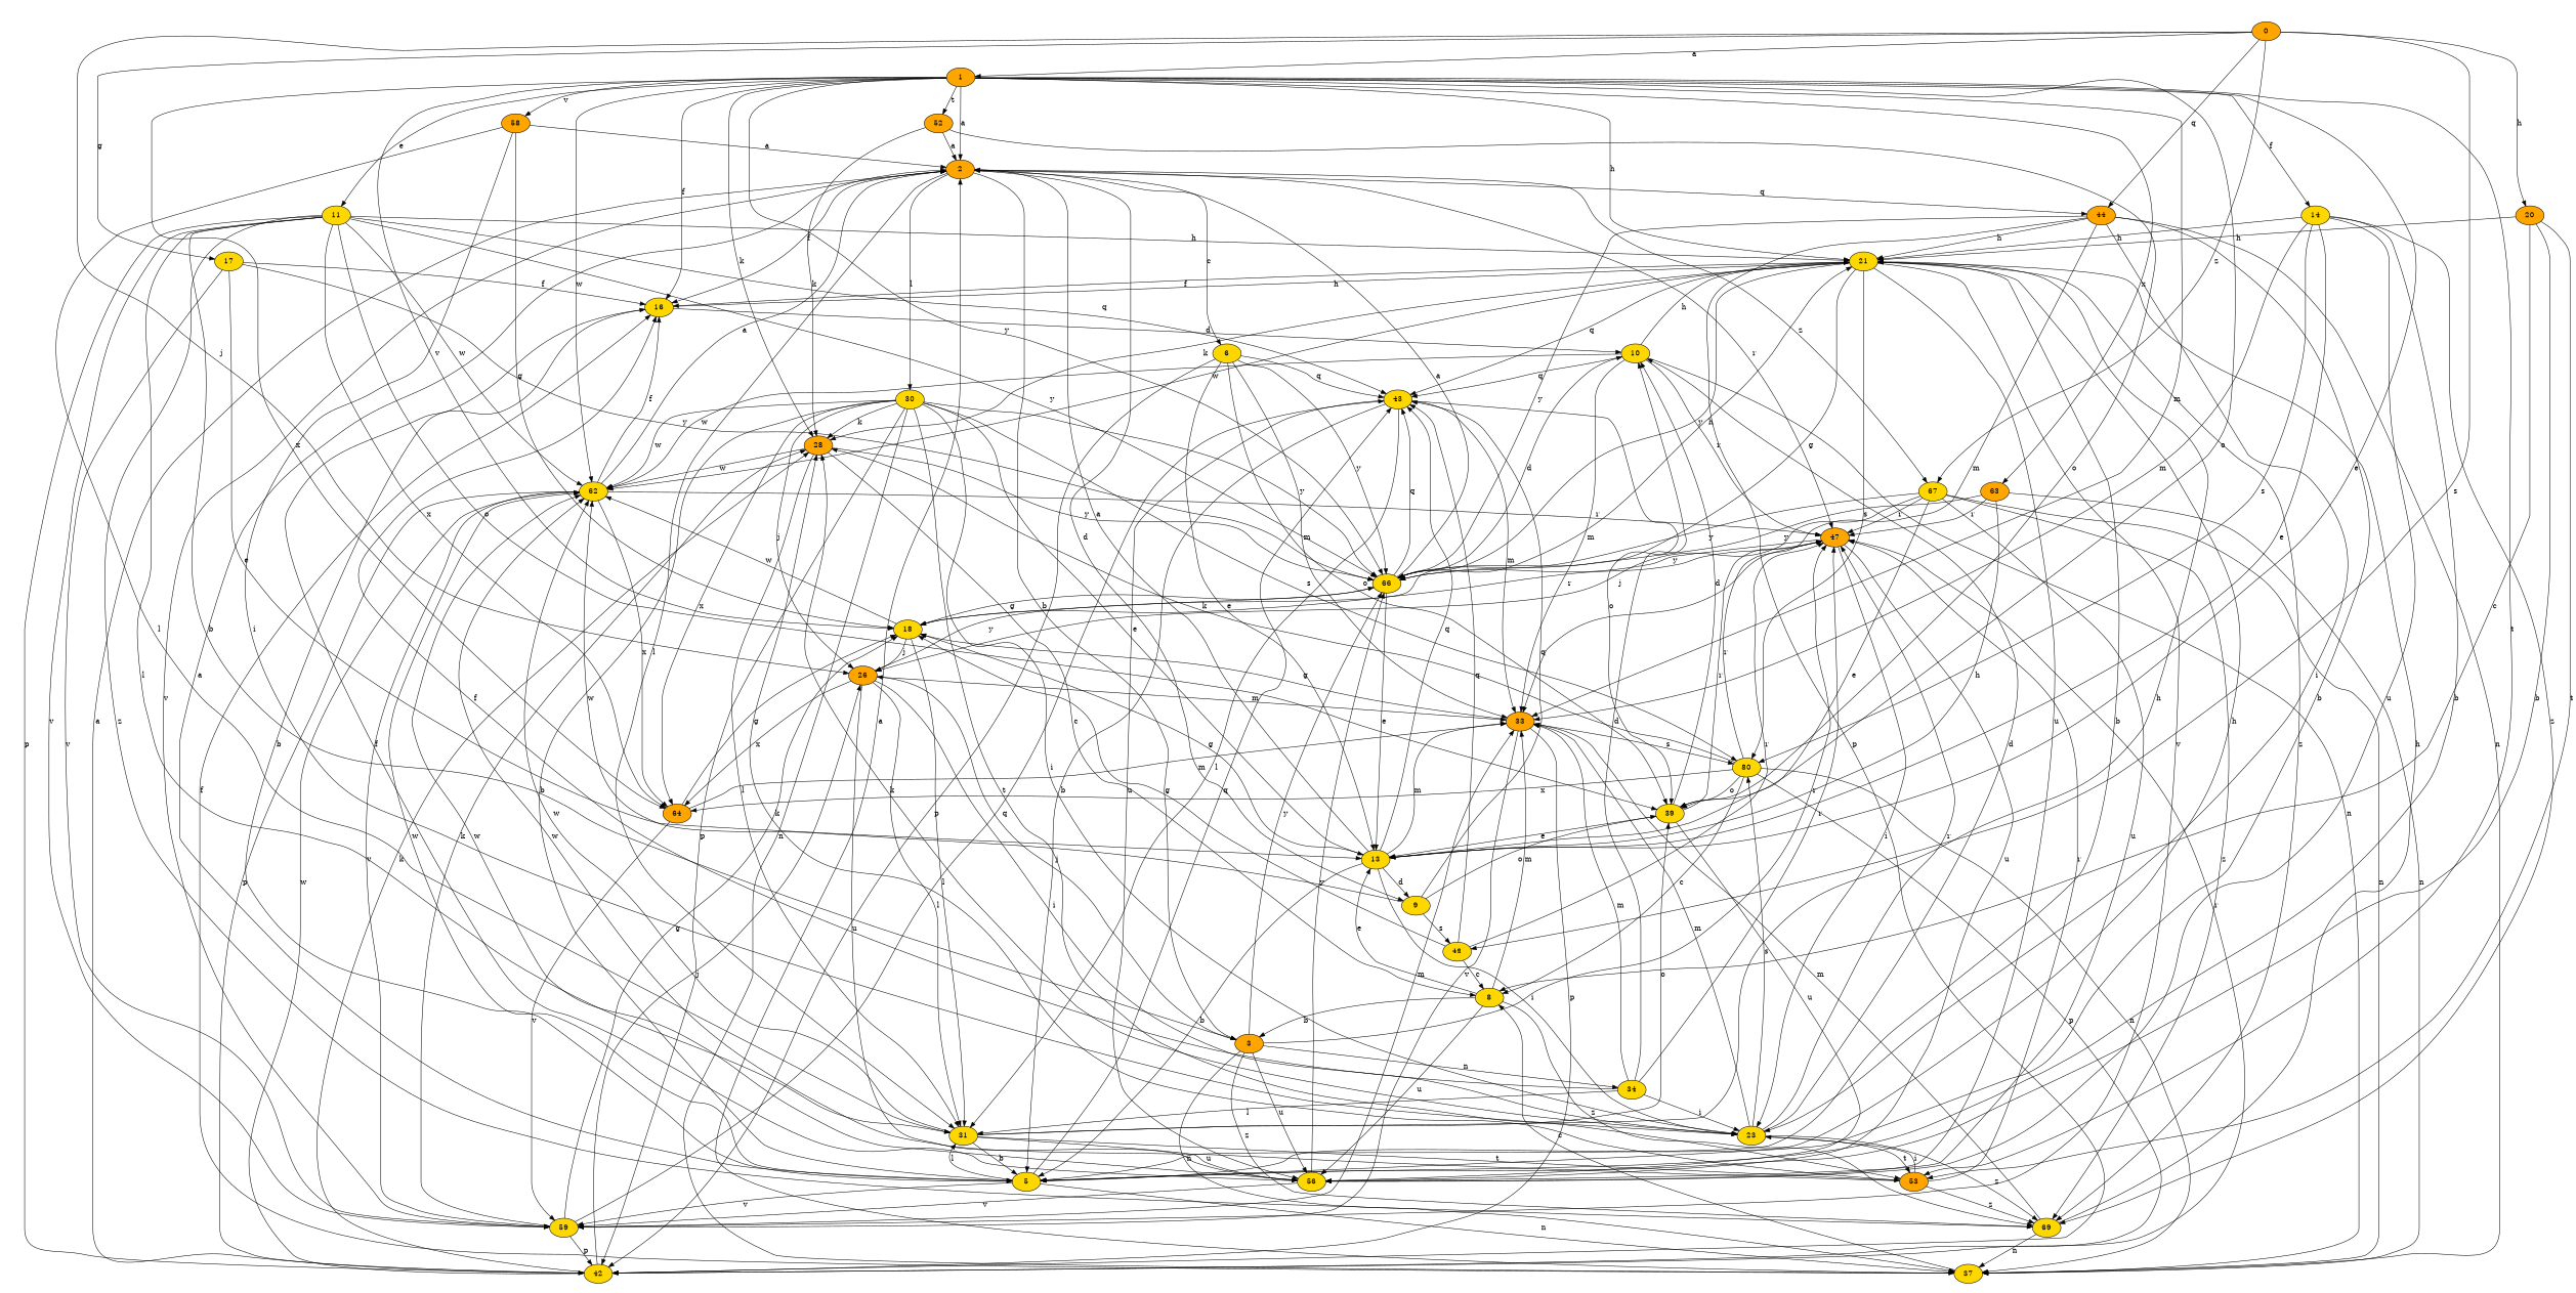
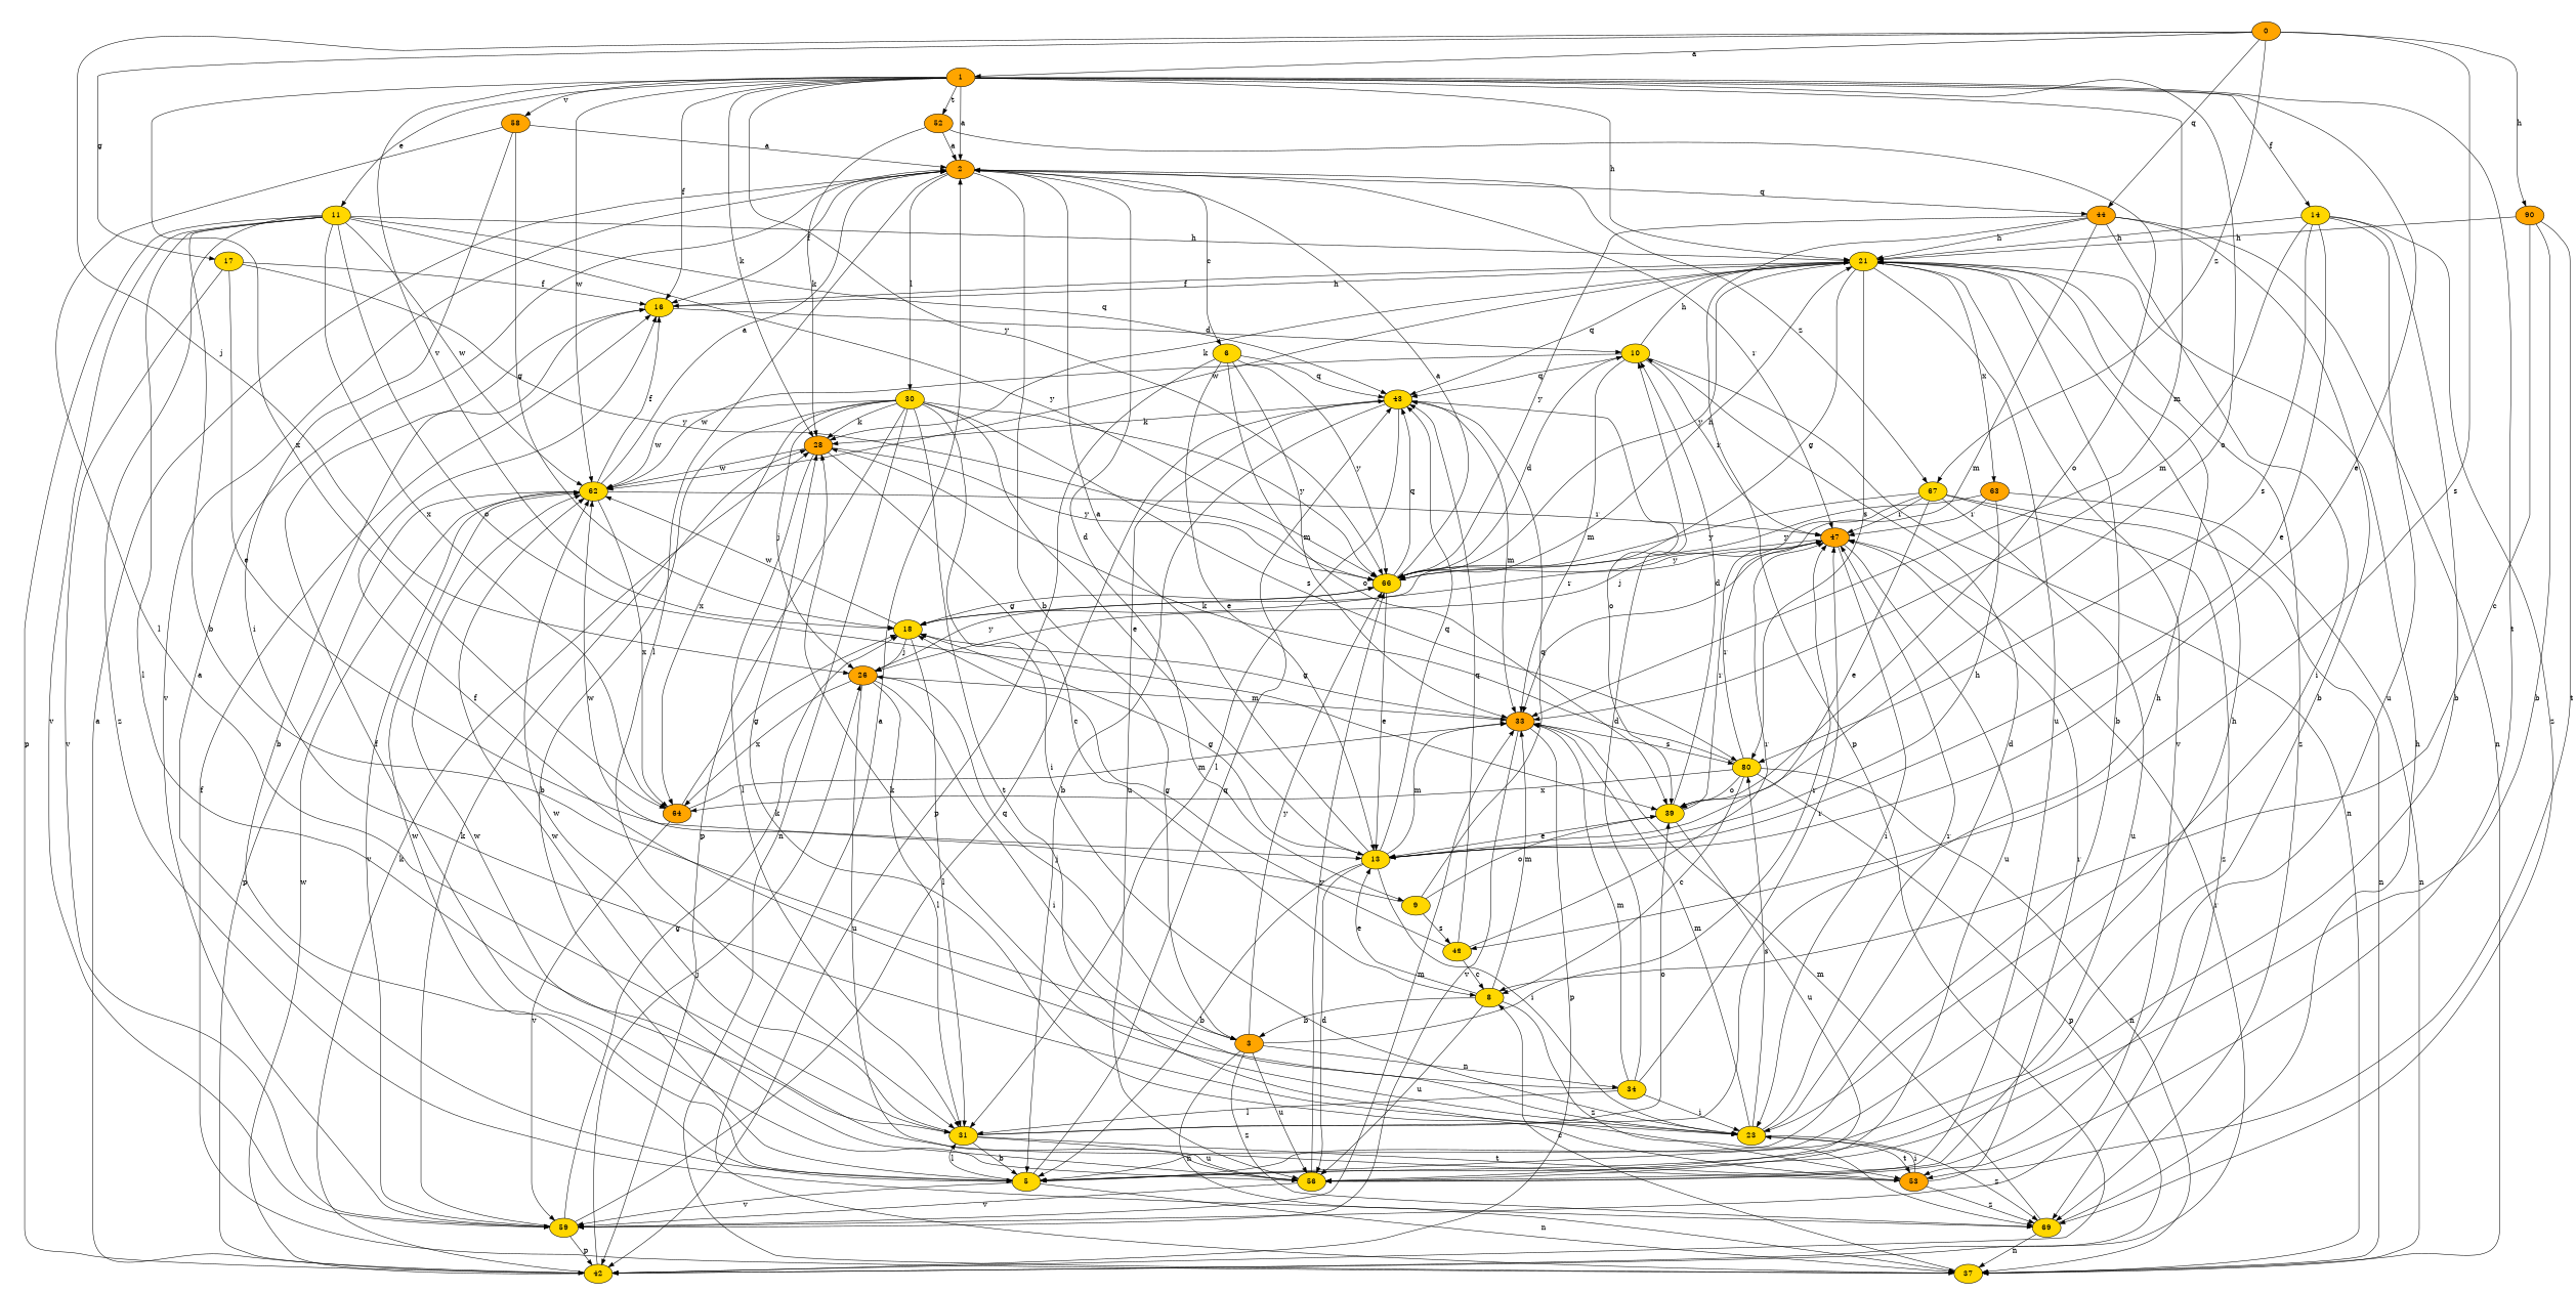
  strict digraph {
    node [fillcolor=gold style=filled]
    0 [fillcolor=orange]
    1 [fillcolor=orange]
    17
-   20 [fillcolor=orange]
+   20 [fillcolor=orange label=90]
    26 [fillcolor=orange]
    44 [fillcolor=orange]
    49
    67
    2 [fillcolor=orange]
    11
    13
    14
    16
    18
    21
    28 [fillcolor=orange]
    33 [fillcolor=orange]
    39
    52 [fillcolor=orange]
    53 [fillcolor=orange]
    58 [fillcolor=orange]
    62
    63 [fillcolor=orange]
    64 [fillcolor=orange]
    66
    59
    5
    8
    31
    56
    23
    37
    42
    47 [fillcolor=orange]
    n35 [label=43]
    69
    3 [fillcolor=orange]
    6
    9
    30
    n41 [label=80]
    10
    34
    0 -> 1 [label=a]
    0 -> 17 [label=g]
    0 -> 20 [label=h]
    0 -> 26 [label=j]
    0 -> 44 [label=q]
    0 -> 49 [label=s]
    0 -> 67 [label=z]
    1 -> 2 [label=a]
    1 -> 11 [label=e]
    1 -> 13 [label=e]
    1 -> 14 [label=f]
    1 -> 16 [label=f]
    1 -> 18 [label=v]
    1 -> 21 [label=h]
    1 -> 28 [label=k]
    1 -> 33 [label=m]
    1 -> 39 [label=o]
    1 -> 52 [label=t]
    1 -> 53 [label=t]
    1 -> 58 [label=v]
    1 -> 62 [label=w]
-   1 -> 63 [label=x]
+   21 -> 63 [label=x]
    1 -> 64 [label=x]
    1 -> 66 [label=y]
    17 -> 13 [label=e]
    17 -> 16 [label=f]
    17 -> 66 [label=y]
    17 -> 59 [label=v]
    20 -> 21 [label=h]
    20 -> 53 [label=t]
    20 -> 5 [label=b]
    20 -> 8 [label=c]
    26 -> 33 [label=m]
    26 -> 64 [label=x]
    26 -> 66 [label=y]
    26 -> 31 [label=l]
    26 -> 56 [label=u]
    26 -> 23 [label=i]
    44 -> 21 [label=h]
    44 -> 33 [label=m]
    44 -> 66 [label=y]
    44 -> 5 [label=b]
    44 -> 23 [label=i]
    44 -> 37 [label=n]
    44 -> 42 [label=p]
    49 -> 18 [label=g]
    49 -> 8 [label=c]
    49 -> 47 [label=r]
    49 -> n35 [label=q]
    67 -> 26 [label=j]
    67 -> 13 [label=e]
    67 -> 66 [label=y]
    67 -> 56 [label=u]
    67 -> 37 [label=n]
    67 -> 47 [label=r]
    67 -> 69 [label=z]
    2 -> 44 [label=q]
    2 -> 67 [label=z]
    2 -> 16 [label=f]
    2 -> 59 [label=v]
    2 -> 31 [label=l]
    2 -> 47 [label=r]
    2 -> 3 [label=b]
    2 -> 6 [label=c]
    2 -> 9 [label=d]
    2 -> 30 [label=l]
    11 -> 21 [label=h]
    11 -> 39 [label=o]
    11 -> 62 [label=w]
    11 -> 64 [label=x]
    11 -> 66 [label=y]
    11 -> 59 [label=v]
    11 -> 31 [label=l]
    11 -> 42 [label=p]
    11 -> n35 [label=q]
    11 -> 69 [label=z]
    11 -> 3 [label=b]
    13 -> 2 [label=a]
    13 -> 18 [label=g]
    13 -> 33 [label=m]
    13 -> 5 [label=b]
    13 -> 23 [label=i]
    13 -> n35 [label=q]
-   13 -> 9 [label=d]
+   13 -> 56 [label=d]
    14 -> 13 [label=e]
    14 -> 21 [label=h]
    14 -> 33 [label=m]
    14 -> 5 [label=b]
    14 -> 56 [label=u]
    14 -> 69 [label=z]
    14 -> n41 [label=s]
    16 -> 21 [label=h]
    16 -> 5 [label=b]
    16 -> 10 [label=d]
    18 -> 26 [label=j]
    18 -> 62 [label=w]
    18 -> 31 [label=l]
    18 -> 47 [label=r]
    21 -> 16 [label=f]
    21 -> 18 [label=g]
    21 -> 28 [label=k]
    21 -> 62 [label=w]
    21 -> 66 [label=y]
    21 -> 59 [label=v]
    21 -> 5 [label=b]
    21 -> 56 [label=u]
    21 -> n35 [label=q]
    21 -> 69 [label=z]
    21 -> n41 [label=s]
    28 -> 62 [label=w]
    28 -> 66 [label=y]
    28 -> 8 [label=c]
    28 -> 31 [label=l]
    33 -> 18 [label=g]
    33 -> 59 [label=v]
    33 -> 42 [label=p]
    33 -> n41 [label=s]
    39 -> 13 [label=e]
    39 -> 56 [label=u]
    39 -> 47 [label=r]
    39 -> 10 [label=d]
    52 -> 2 [label=a]
    52 -> 28 [label=k]
    52 -> 39 [label=o]
    53 -> 28 [label=k]
    53 -> 62 [label=w]
    53 -> 23 [label=i]
    53 -> 47 [label=r]
    53 -> 69 [label=z]
    58 -> 2 [label=a]
    58 -> 18 [label=g]
    58 -> 31 [label=l]
    58 -> 23 [label=i]
    62 -> 2 [label=a]
    62 -> 16 [label=f]
    62 -> 64 [label=x]
    62 -> 59 [label=v]
    62 -> 42 [label=p]
    62 -> 47 [label=r]
    63 -> 13 [label=h]
    63 -> 66 [label=y]
    63 -> 37 [label=n]
    63 -> 47 [label=r]
    64 -> 18 [label=g]
    64 -> 33 [label=m]
    64 -> 59 [label=v]
    66 -> 2 [label=a]
    66 -> 13 [label=e]
    66 -> 18 [label=g]
    66 -> 21 [label=h]
    66 -> n35 [label=q]
    66 -> 10 [label=d]
    59 -> 18 [label=g]
    59 -> 28 [label=k]
    59 -> 33 [label=m]
    59 -> 42 [label=p]
    59 -> n35 [label=q]
    5 -> 2 [label=a]
    5 -> 21 [label=h]
    5 -> 62 [label=w]
    5 -> 59 [label=v]
    5 -> 31 [label=l]
    5 -> 37 [label=n]
    5 -> n35 [label=q]
    8 -> 13 [label=e]
    8 -> 33 [label=m]
    8 -> 56 [label=u]
    8 -> 69 [label=z]
    8 -> 3 [label=b]
    31 -> 21 [label=h]
    31 -> 39 [label=o]
    31 -> 53 [label=t]
    31 -> 62 [label=w]
    31 -> 5 [label=b]
    31 -> 56 [label=u]
    56 -> 16 [label=f]
    56 -> 62 [label=w]
    56 -> 66 [label=y]
    56 -> 59 [label=v]
    23 -> 28 [label=k]
    23 -> 33 [label=m]
    23 -> 53 [label=t]
    23 -> 47 [label=r]
    23 -> 69 [label=z]
    23 -> n41 [label=s]
    23 -> 10 [label=d]
    37 -> 2 [label=a]
    37 -> 16 [label=f]
    37 -> 8 [label=c]
    42 -> 26 [label=j]
    42 -> 2 [label=a]
    42 -> 28 [label=k]
    42 -> 62 [label=w]
    42 -> 47 [label=r]
    47 -> 66 [label=y]
    47 -> 56 [label=u]
    47 -> 23 [label=i]
+   n35 -> 28 [label=k]
    n35 -> 33 [label=m]
    n35 -> 39 [label=o]
    n35 -> 5 [label=b]
    n35 -> 31 [label=l]
    n35 -> 56 [label=u]
    69 -> 21 [label=h]
    69 -> 33 [label=m]
    69 -> 37 [label=n]
    3 -> 26 [label=j]
    3 -> 66 [label=y]
    3 -> 56 [label=u]
    3 -> 37 [label=n]
    3 -> 47 [label=r]
    3 -> 69 [label=z]
    3 -> 34 [label=n]
    6 -> 13 [label=e]
    6 -> 33 [label=m]
    6 -> 39 [label=o]
    6 -> 66 [label=y]
    6 -> 42 [label=p]
    6 -> n35 [label=q]
    9 -> 49 [label=s]
    9 -> 39 [label=o]
    9 -> 62 [label=w]
    9 -> n35 [label=q]
    30 -> 26 [label=j]
    30 -> 13 [label=e]
    30 -> 28 [label=k]
    30 -> 53 [label=t]
    30 -> 62 [label=w]
    30 -> 64 [label=x]
    30 -> 66 [label=y]
    30 -> 5 [label=b]
    30 -> 23 [label=i]
    30 -> 37 [label=n]
    30 -> 42 [label=p]
    30 -> n41 [label=s]
    n41 -> 28 [label=k]
    n41 -> 39 [label=o]
    n41 -> 64 [label=x]
    n41 -> 8 [label=c]
    n41 -> 37 [label=n]
    n41 -> 42 [label=p]
    n41 -> 47 [label=r]
    10 -> 21 [label=h]
    10 -> 33 [label=m]
    10 -> 62 [label=w]
    10 -> 37 [label=n]
    10 -> 47 [label=r]
    10 -> n35 [label=q]
    34 -> 16 [label=f]
    34 -> 33 [label=m]
    34 -> 31 [label=l]
    34 -> 23 [label=i]
    34 -> 47 [label=r]
    34 -> 10 [label=d]
  }
